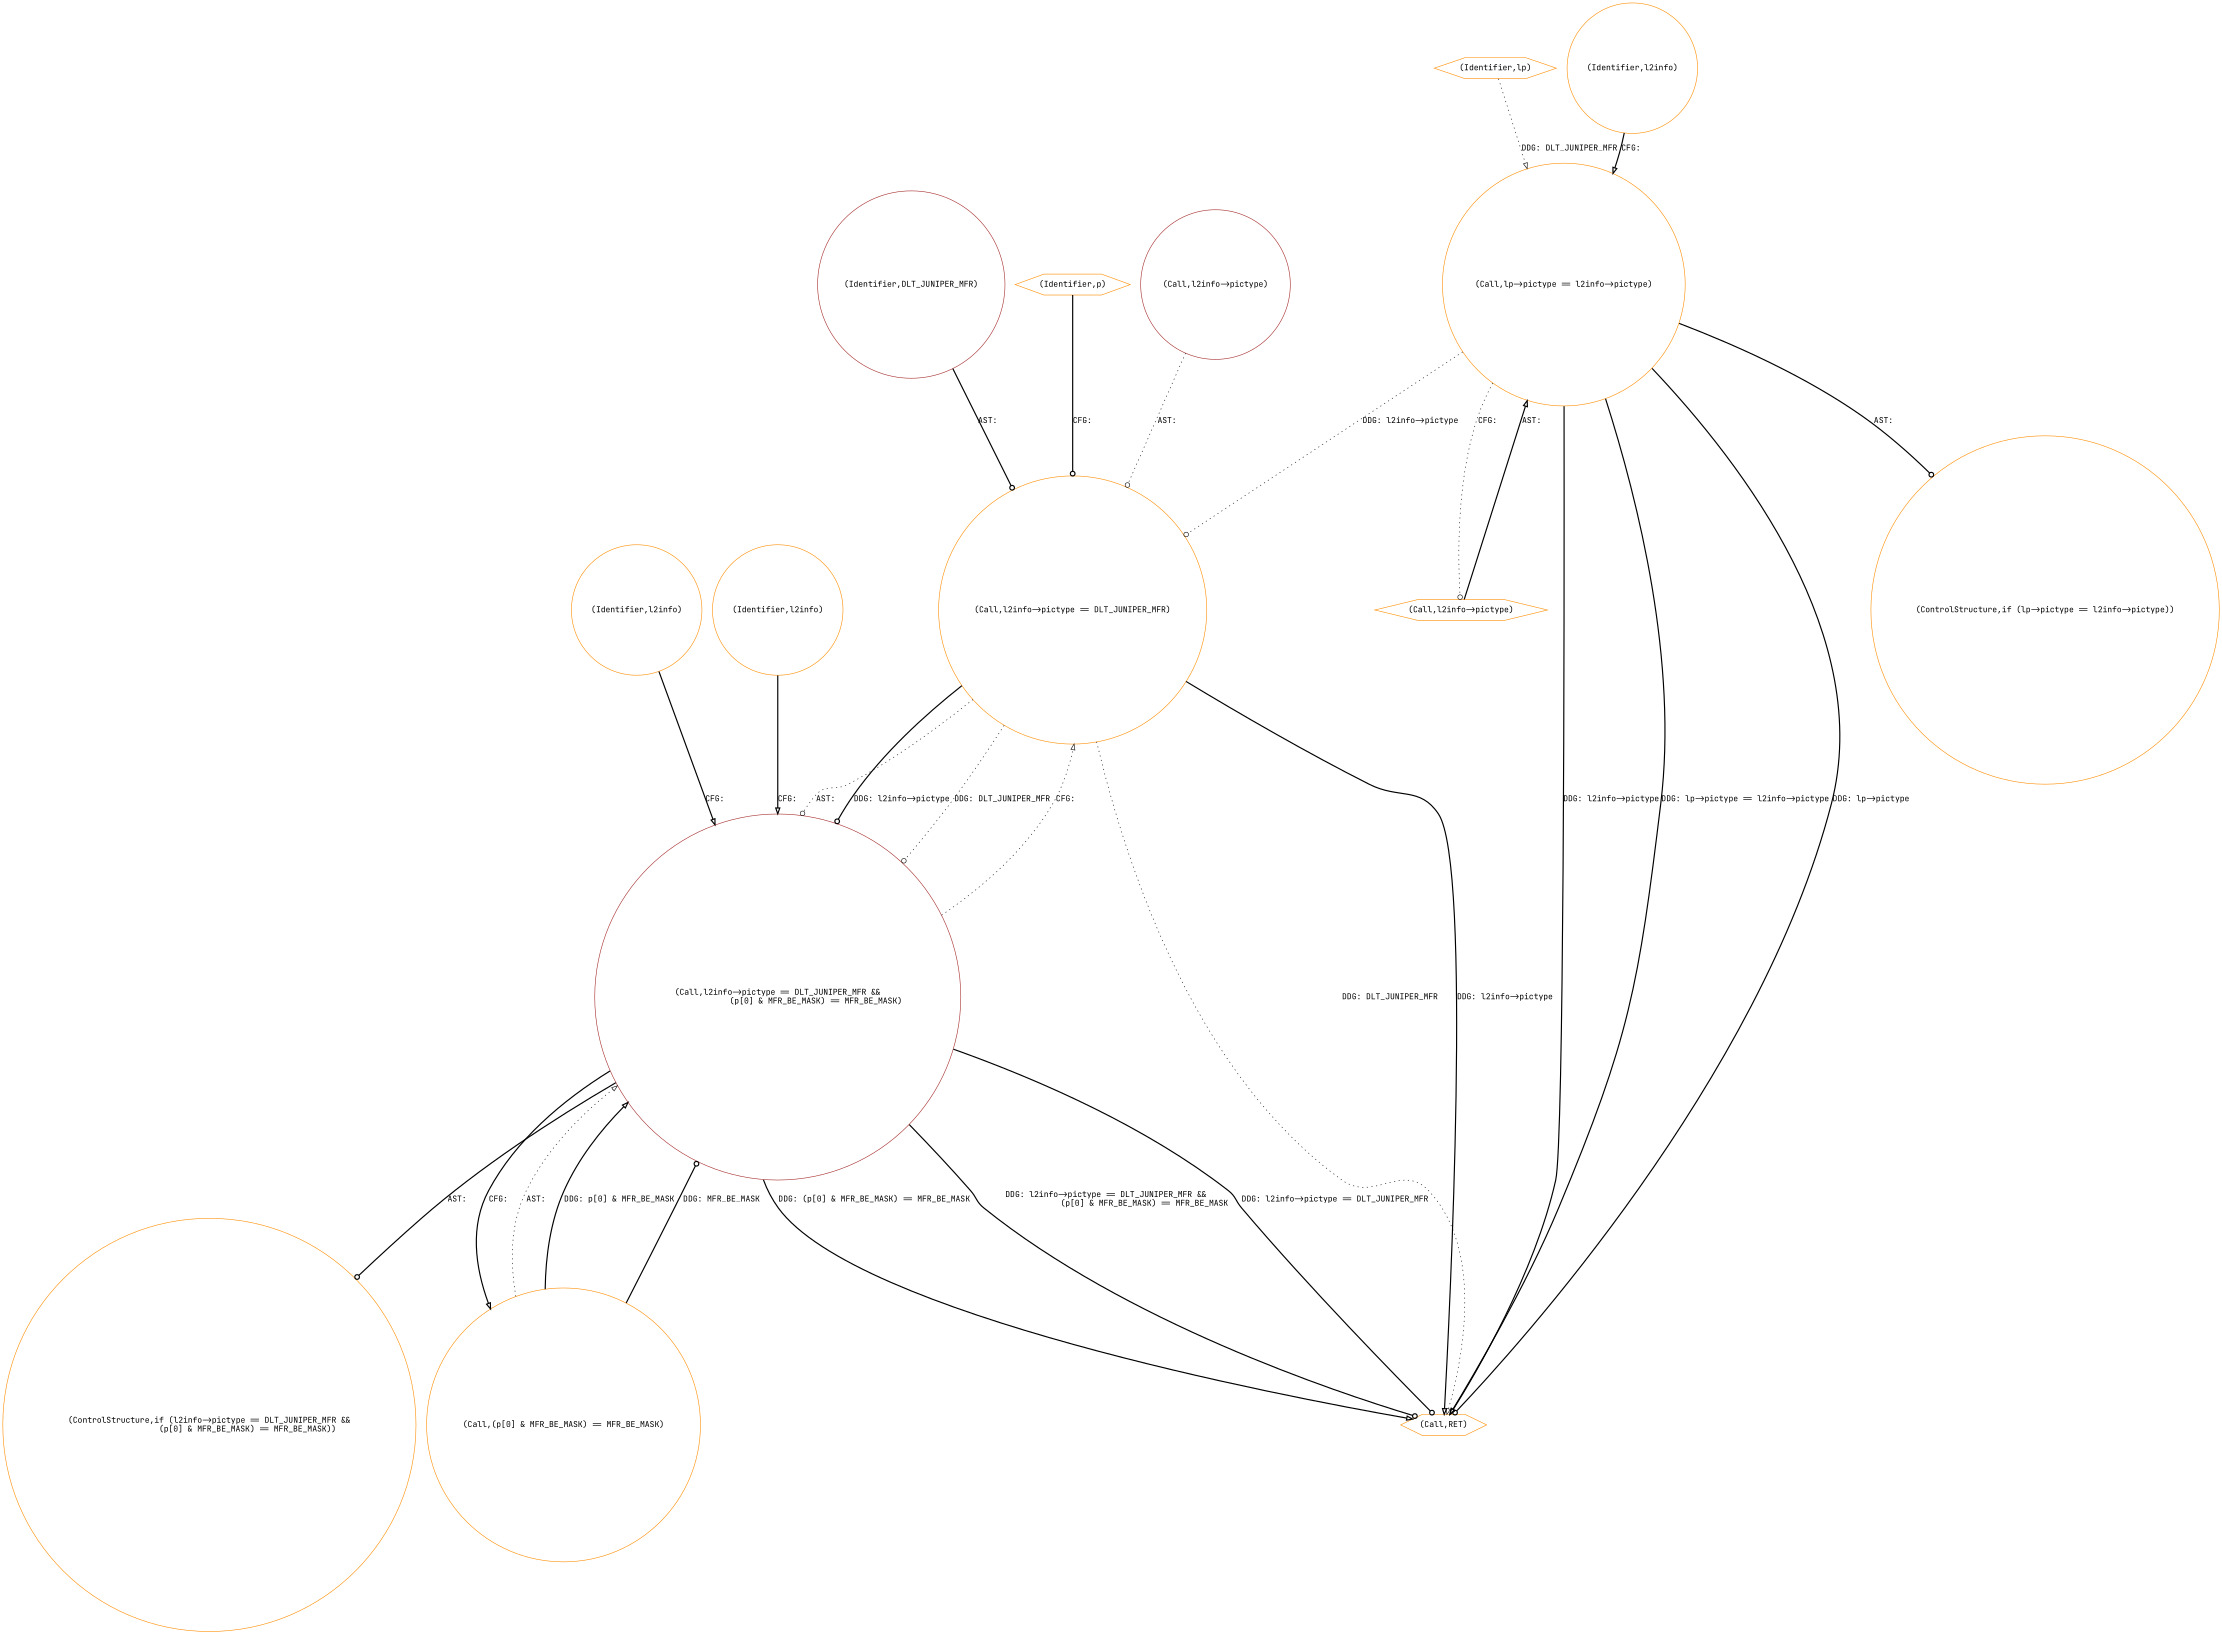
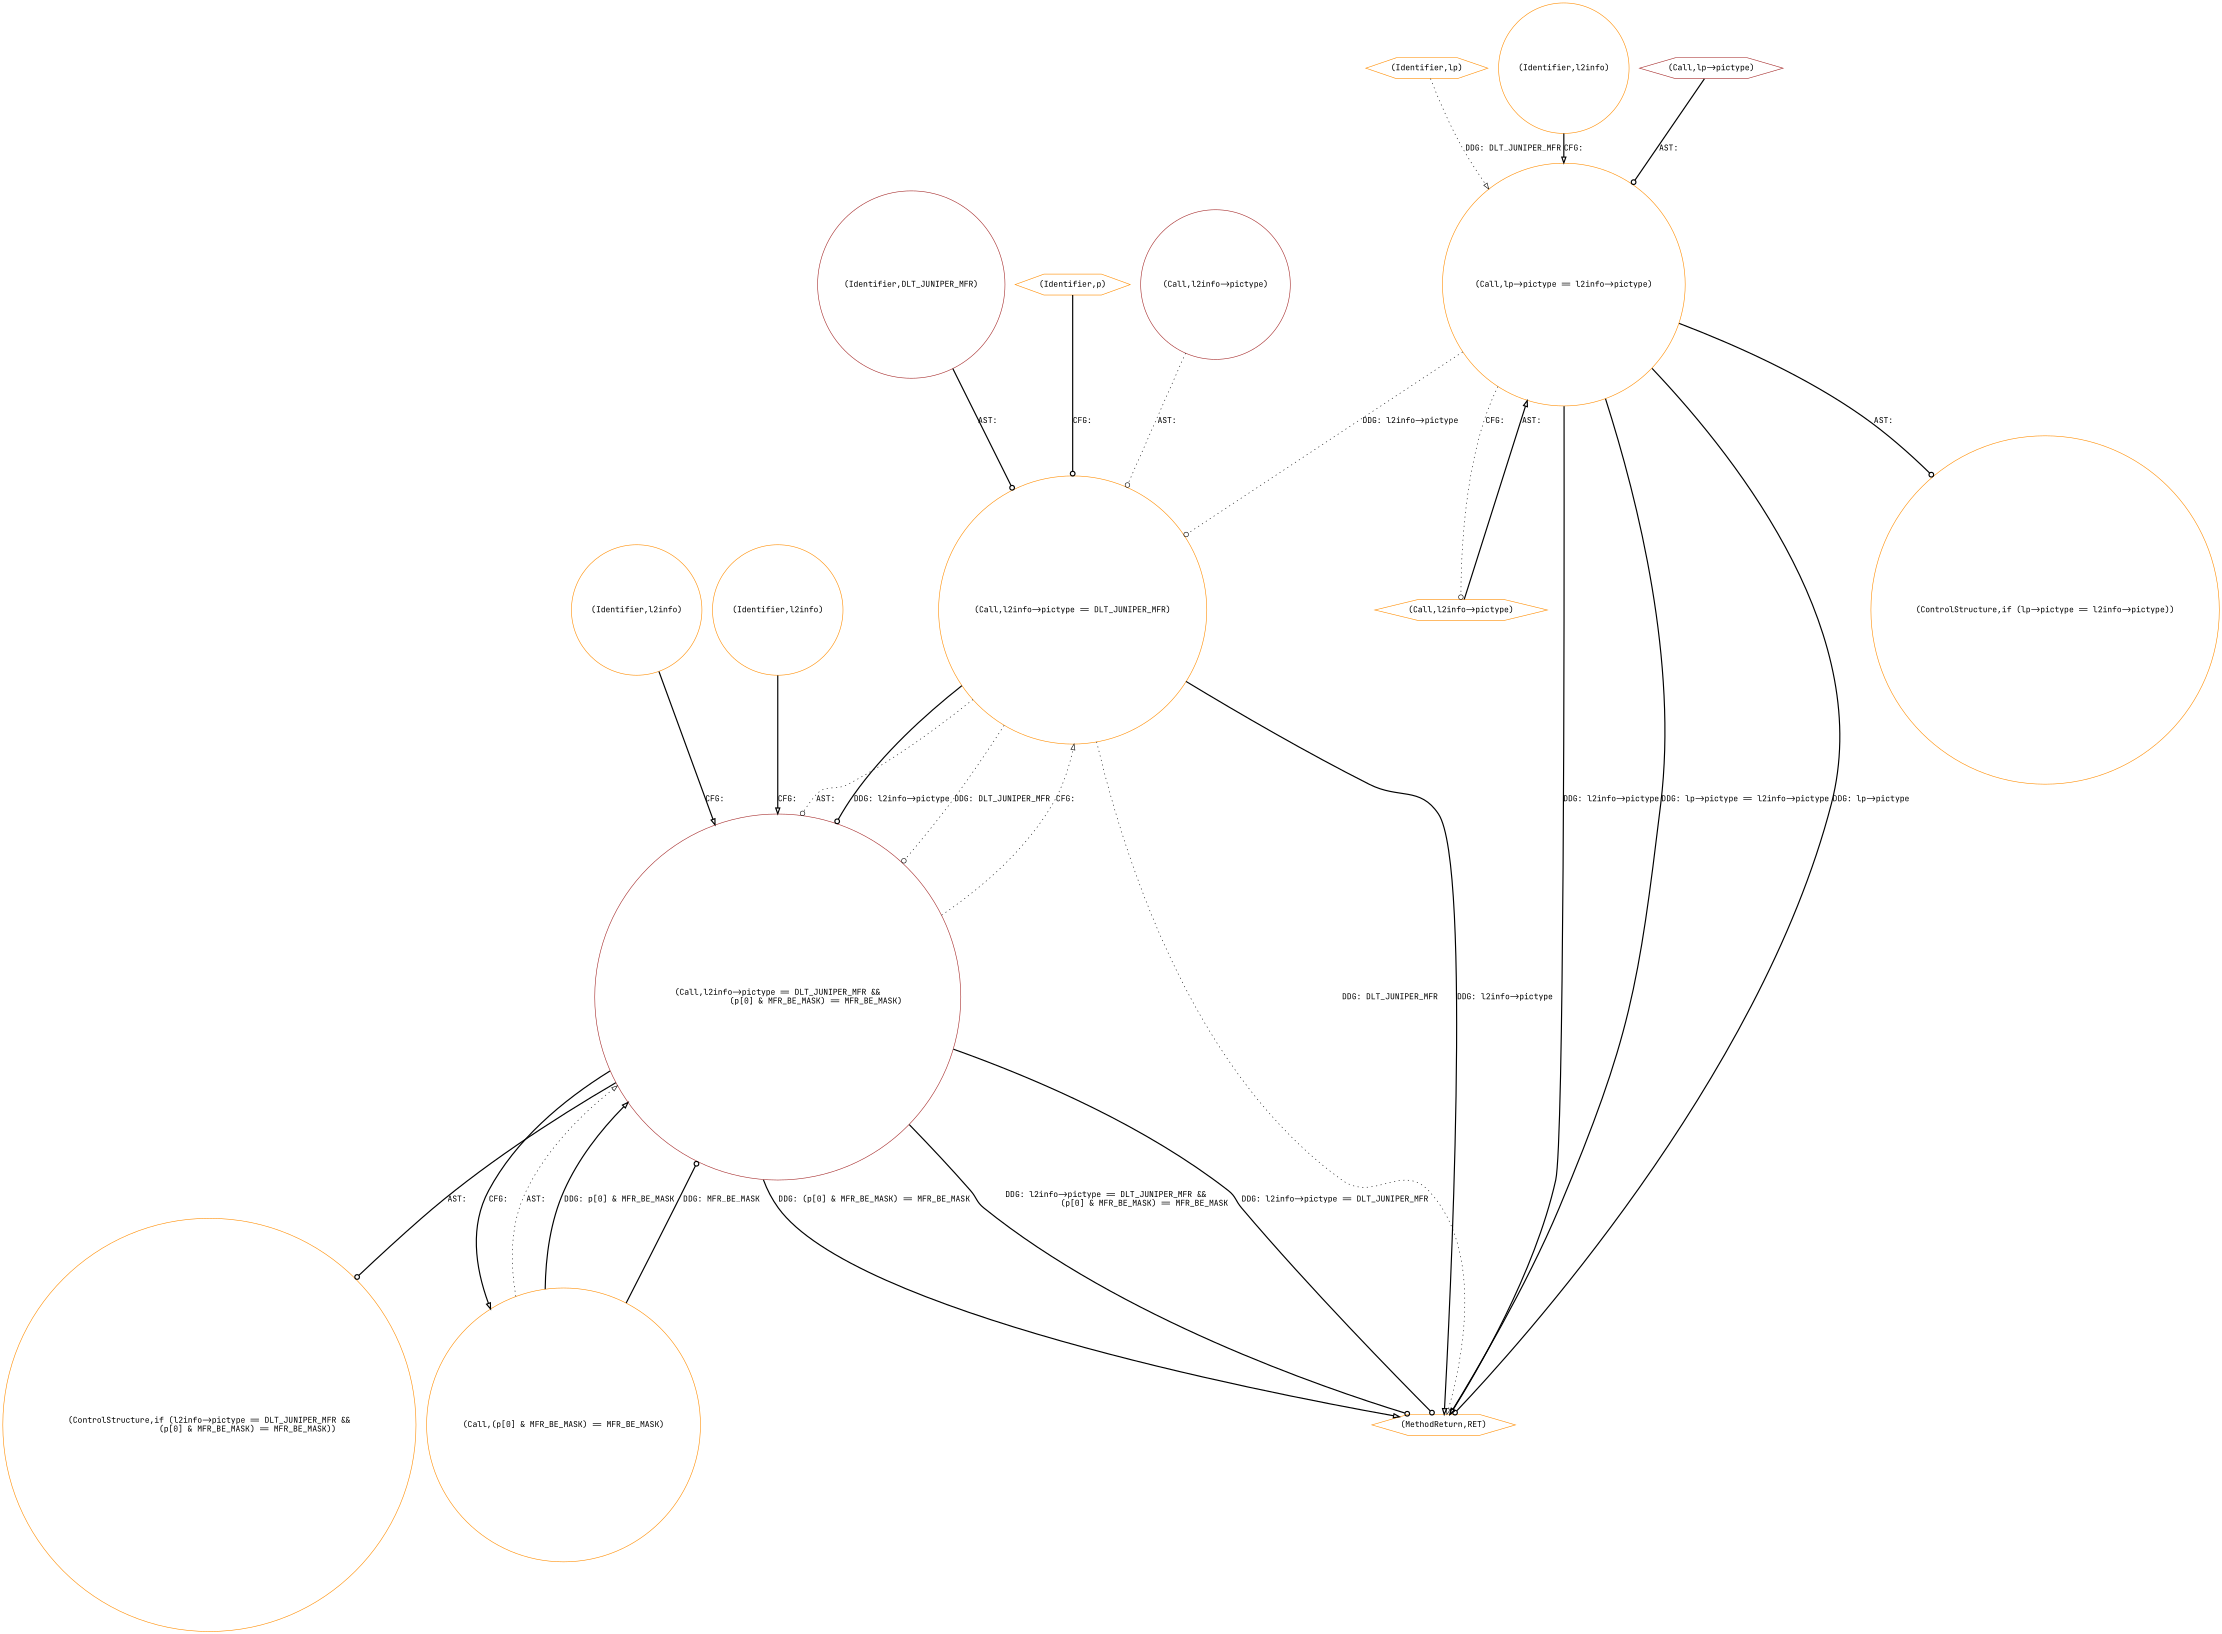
  digraph {
    fontname="JetBrains Mono"
    node [color=darkorange fontname="JetBrains Mono" shape=circle]
    edge [arrowhead=odot fontname="JetBrains Mono" style=bold]
    n1 [label="(Call,lp->pictype == l2info->pictype)"]
    n2 [label="(Call,l2info->pictype == DLT_JUNIPER_MFR)"]
    n3 [label="(Call,l2info->pictype)" shape=hexagon]
-   n4 [label="(Call,RET)" shape=hexagon]
+   n4 [label="(MethodReturn,RET)" shape=hexagon]
    n5 [label="(ControlStructure,if (lp->pictype == l2info->pictype))"]
    n6 [color=brown label="(Call,l2info->pictype == DLT_JUNIPER_MFR &&\n                (p[0] & MFR_BE_MASK) == MFR_BE_MASK)"]
    n7 [label="(ControlStructure,if (l2info->pictype == DLT_JUNIPER_MFR &&\n                (p[0] & MFR_BE_MASK) == MFR_BE_MASK))"]
    n8 [label="(Call,(p[0] & MFR_BE_MASK) == MFR_BE_MASK)"]
    n9 [color=brown label="(Identifier,DLT_JUNIPER_MFR)"]
    n10 [label="(Identifier,lp)" shape=hexagon]
    n11 [label="(Identifier,p)" shape=hexagon]
    n12 [color=brown label="(Call,l2info->pictype)"]
    n13 [label="(Identifier,l2info)"]
    n14 [label="(Identifier,l2info)"]
    n15 [label="(Identifier,l2info)"]
+   n16 [color=brown label="(Call,lp->pictype)" shape=hexagon]
    n1 -> n2 [label="DDG: l2info->pictype" style=dotted]
    n1 -> n3 [label="CFG: " style=dotted]
    n1 -> n4 [arrowhead=onormal label="DDG: l2info->pictype"]
    n1 -> n4 [arrowhead=onormal label="DDG: lp->pictype == l2info->pictype"]
    n1 -> n4 [label="DDG: lp->pictype"]
    n1 -> n5 [label="AST: "]
    n2 -> n4 [arrowhead=onormal label="DDG: DLT_JUNIPER_MFR" style=dotted]
    n2 -> n4 [arrowhead=onormal label="DDG: l2info->pictype"]
    n2 -> n6 [label="AST: " style=dotted]
    n2 -> n6 [label="DDG: l2info->pictype"]
    n2 -> n6 [label="DDG: DLT_JUNIPER_MFR" style=dotted]
    n3 -> n1 [arrowhead=onormal label="AST: "]
    n6 -> n2 [arrowhead=onormal label="CFG: " style=dotted]
    n6 -> n4 [arrowhead=onormal label="DDG: (p[0] & MFR_BE_MASK) == MFR_BE_MASK"]
    n6 -> n4 [label="DDG: l2info->pictype == DLT_JUNIPER_MFR &&\n                (p[0] & MFR_BE_MASK) == MFR_BE_MASK"]
    n6 -> n4 [label="DDG: l2info->pictype == DLT_JUNIPER_MFR"]
    n6 -> n7 [label="AST: "]
    n6 -> n8 [arrowhead=onormal label="CFG: "]
    n8 -> n6 [arrowhead=onormal label="AST: " style=dotted]
    n8 -> n6 [arrowhead=onormal label="DDG: p[0] & MFR_BE_MASK"]
    n8 -> n6 [label="DDG: MFR_BE_MASK"]
    n9 -> n2 [label="AST: "]
    n10 -> n1 [arrowhead=onormal label="DDG: DLT_JUNIPER_MFR" style=dotted]
    n11 -> n2 [label="CFG: "]
    n12 -> n2 [label="AST: " style=dotted]
    n13 -> n6 [arrowhead=onormal label="CFG: "]
    n14 -> n6 [arrowhead=onormal label="CFG: "]
    n15 -> n1 [arrowhead=onormal label="CFG: "]
+   n16 -> n1 [label="AST: "]
  }
